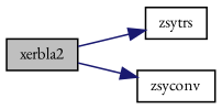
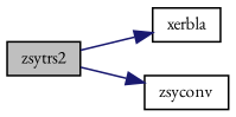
  digraph {
    fontname="EB Garamond"
    rankdir=LR
    node [color=black fillcolor=white fontname="EB Garamond" fontsize=10 shape=record style=filled]
    edge [color=midnightblue fontname="EB Garamond" fontsize=10 labelfontname=Helvetica labelfontsize=10 style=solid]
-   n1 [fillcolor=grey75 fontcolor=black height=0.2 label=xerbla2 width=0.4]
-   n2 [height=0.2 label=zsytrs width=0.4]
+   n1 [fillcolor=grey75 fontcolor=black height=0.2 label=zsytrs2 width=0.4]
+   n2 [height=0.2 label=xerbla width=0.4]
    n3 [height=0.2 label=zsyconv width=0.4]
    n1 -> n2
    n1 -> n3
  }
